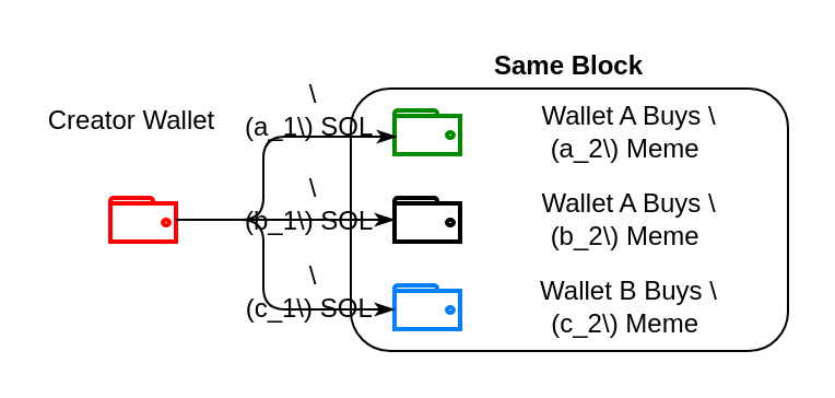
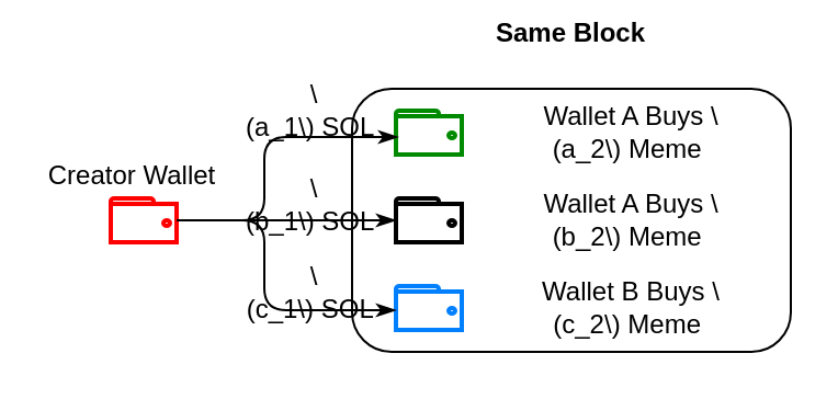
  <mxCell id="0" />
  <mxCell id="1" parent="0" />
  <mxCell id="2" value="" style="html=1;verticalLabelPosition=bottom;align=center;labelBackgroundColor=#ffffff;verticalAlign=top;strokeWidth=2;strokeColor=#FF0000;shadow=0;dashed=0;shape=mxgraph.ios7.icons.wallet;" parent="1" vertex="1"><mxGeometry x="50" y="90" width="30" height="20" as="geometry" /></mxCell>
  <mxCell id="3" value="" style="rounded=1;whiteSpace=wrap;html=1;" parent="1" vertex="1"><mxGeometry x="160" y="40" width="200" height="120" as="geometry" /></mxCell>
- <mxCell id="4" value="&lt;b&gt;Same Block&lt;/b&gt;" style="text;html=1;align=center;verticalAlign=middle;whiteSpace=wrap;rounded=0;" parent="1" vertex="1"><mxGeometry x="220" y="20" width="80" height="20" as="geometry" /></mxCell>
- <mxCell id="5" value="Creator Wallet" style="text;html=1;align=center;verticalAlign=middle;whiteSpace=wrap;rounded=0;" parent="1" vertex="1"><mxGeometry x="20" y="45" width="80" height="20" as="geometry" /></mxCell>
+ <mxCell id="4" value="&lt;b&gt;Same Block&lt;/b&gt;" style="text;html=1;align=center;verticalAlign=middle;whiteSpace=wrap;rounded=0;" parent="1" vertex="1"><mxGeometry x="220" y="5" width="80" height="20" as="geometry" /></mxCell>
+ <mxCell id="5" value="Creator Wallet" style="text;html=1;align=center;verticalAlign=middle;whiteSpace=wrap;rounded=0;" parent="1" vertex="1"><mxGeometry x="20" y="70" width="80" height="20" as="geometry" /></mxCell>
  <mxCell id="6" value="" style="html=1;verticalLabelPosition=bottom;align=center;labelBackgroundColor=#ffffff;verticalAlign=top;strokeWidth=2;strokeColor=#000000;shadow=0;dashed=0;shape=mxgraph.ios7.icons.wallet;" parent="1" vertex="1"><mxGeometry x="180" y="90" width="30" height="20" as="geometry" /></mxCell>
  <mxCell id="7" value="" style="html=1;verticalLabelPosition=bottom;align=center;labelBackgroundColor=#ffffff;verticalAlign=top;strokeWidth=2;strokeColor=#007FFF;shadow=0;dashed=0;shape=mxgraph.ios7.icons.wallet;" parent="1" vertex="1"><mxGeometry x="180" y="130" width="30" height="20" as="geometry" /></mxCell>
  <mxCell id="8" value="Wallet A Buys \(b_2\)&lt;span style=&quot;background-color: transparent; color: light-dark(rgb(0, 0, 0), rgb(255, 255, 255));&quot;&gt;&amp;nbsp;Meme&amp;nbsp;&lt;/span&gt;" style="text;html=1;align=center;verticalAlign=middle;whiteSpace=wrap;rounded=0;" parent="1" vertex="1"><mxGeometry x="220" y="90" width="135" height="20" as="geometry" /></mxCell>
  <mxCell id="9" value="Wallet B Buys \(c_2\)&lt;span style=&quot;background-color: transparent; color: light-dark(rgb(0, 0, 0), rgb(255, 255, 255));&quot;&gt;&amp;nbsp;Meme&amp;nbsp;&lt;/span&gt;" style="text;html=1;align=center;verticalAlign=middle;whiteSpace=wrap;rounded=0;" parent="1" vertex="1"><mxGeometry x="220" y="130" width="135" height="20" as="geometry" /></mxCell>
  <mxCell id="10" style="edgeStyle=orthogonalEdgeStyle;rounded=1;orthogonalLoop=1;jettySize=auto;html=1;endArrow=classicThin;endFill=1;curved=0;" parent="1" source="2" target="6" edge="1"><mxGeometry relative="1" as="geometry"><Array as="points"><mxPoint x="160" y="100" /><mxPoint x="160" y="100" /></Array></mxGeometry></mxCell>
  <mxCell id="11" value="\(a_1\)&lt;span style=&quot;background-color: transparent; color: light-dark(rgb(0, 0, 0), rgb(255, 255, 255));&quot;&gt;&amp;nbsp;SOL&amp;nbsp;&lt;/span&gt;" style="text;html=1;align=center;verticalAlign=middle;whiteSpace=wrap;rounded=0;" parent="1" vertex="1"><mxGeometry x="113" y="40" width="60" height="20" as="geometry" /></mxCell>
  <mxCell id="12" value="" style="html=1;verticalLabelPosition=bottom;align=center;labelBackgroundColor=#ffffff;verticalAlign=top;strokeWidth=2;strokeColor=#008A00;shadow=0;dashed=0;shape=mxgraph.ios7.icons.wallet;" vertex="1" parent="1"><mxGeometry x="180" y="50" width="30" height="20" as="geometry" /></mxCell>
  <mxCell id="13" value="Wallet A Buys \(a_2\)&lt;span style=&quot;background-color: transparent; color: light-dark(rgb(0, 0, 0), rgb(255, 255, 255));&quot;&gt;&amp;nbsp;Meme&amp;nbsp;&lt;/span&gt;" style="text;html=1;align=center;verticalAlign=middle;whiteSpace=wrap;rounded=0;" vertex="1" parent="1"><mxGeometry x="220" y="50" width="135" height="20" as="geometry" /></mxCell>
  <mxCell id="14" style="edgeStyle=orthogonalEdgeStyle;rounded=1;orthogonalLoop=1;jettySize=auto;html=1;entryX=0.033;entryY=0.6;entryDx=0;entryDy=0;entryPerimeter=0;endArrow=classicThin;endFill=1;curved=0;" edge="1" parent="1" source="2" target="12"><mxGeometry relative="1" as="geometry"><Array as="points"><mxPoint x="120" y="100" /><mxPoint x="120" y="62" /></Array></mxGeometry></mxCell>
  <mxCell id="15" style="edgeStyle=orthogonalEdgeStyle;rounded=1;orthogonalLoop=1;jettySize=auto;html=1;endArrow=classicThin;endFill=1;curved=0;" edge="1" parent="1" source="2"><mxGeometry relative="1" as="geometry"><mxPoint x="180" y="141" as="targetPoint" /><Array as="points"><mxPoint x="120" y="100" /><mxPoint x="120" y="141" /></Array></mxGeometry></mxCell>
  <mxCell id="16" value="\(b_1\)&lt;span style=&quot;background-color: transparent; color: light-dark(rgb(0, 0, 0), rgb(255, 255, 255));&quot;&gt;&amp;nbsp;SOL&amp;nbsp;&lt;/span&gt;" style="text;html=1;align=center;verticalAlign=middle;whiteSpace=wrap;rounded=0;" vertex="1" parent="1"><mxGeometry x="113" y="83" width="60" height="20" as="geometry" /></mxCell>
  <mxCell id="17" value="\(c_1\)&lt;span style=&quot;background-color: transparent; color: light-dark(rgb(0, 0, 0), rgb(255, 255, 255));&quot;&gt;&amp;nbsp;SOL&amp;nbsp;&lt;/span&gt;" style="text;html=1;align=center;verticalAlign=middle;whiteSpace=wrap;rounded=0;" vertex="1" parent="1"><mxGeometry x="113" y="123" width="60" height="20" as="geometry" /></mxCell>
